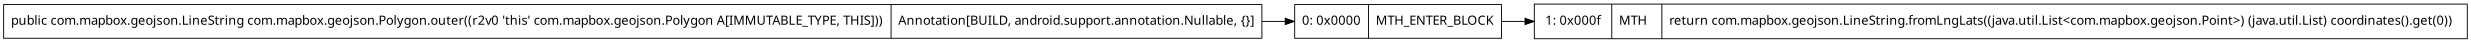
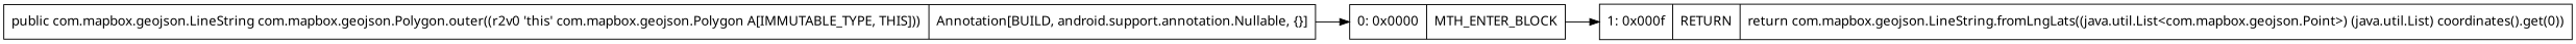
  digraph {
    rankdir=LR
    fontname="Noto Sans"
    node [shape=record fontname="Noto Sans"]
    edge [fontname="Noto Sans"]
    n1 [label="{0\:\ 0x0000|MTH_ENTER_BLOCK\l}"]
-   n2 [label="{1\:\ 0x000f|MTH\l|return com.mapbox.geojson.LineString.fromLngLats((java.util.List\<com.mapbox.geojson.Point\>) (java.util.List) coordinates().get(0))\l}"]
+   n2 [label="{1\:\ 0x000f|RETURN\l|return com.mapbox.geojson.LineString.fromLngLats((java.util.List\<com.mapbox.geojson.Point\>) (java.util.List) coordinates().get(0))\l}"]
    n3 [label="{public com.mapbox.geojson.LineString com.mapbox.geojson.Polygon.outer((r2v0 'this' com.mapbox.geojson.Polygon A[IMMUTABLE_TYPE, THIS]))  | Annotation[BUILD, android.support.annotation.Nullable, \{\}]\l}"]
    n1 -> n2
    n3 -> n1
  }
